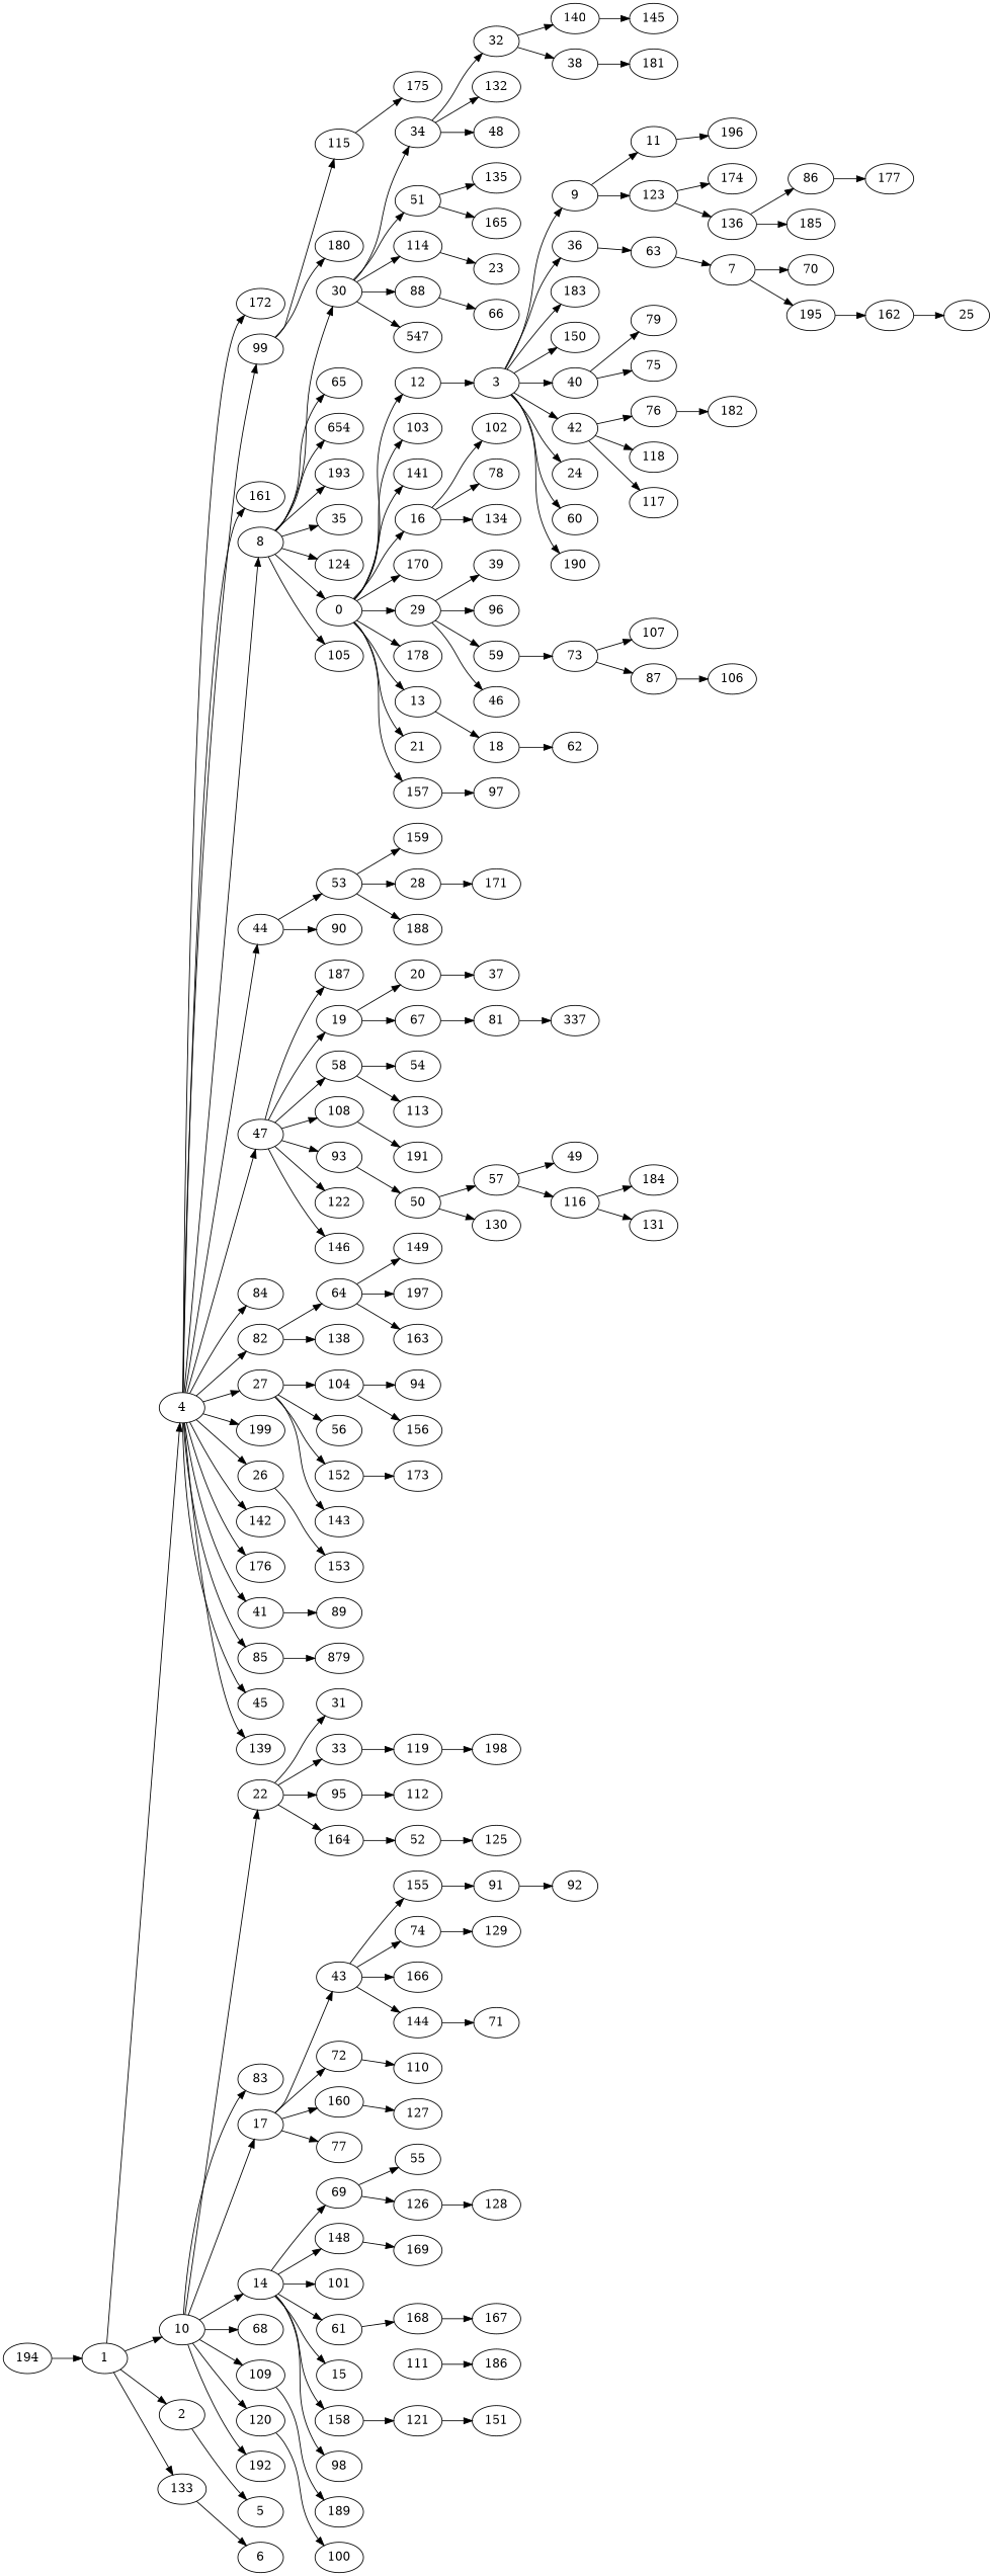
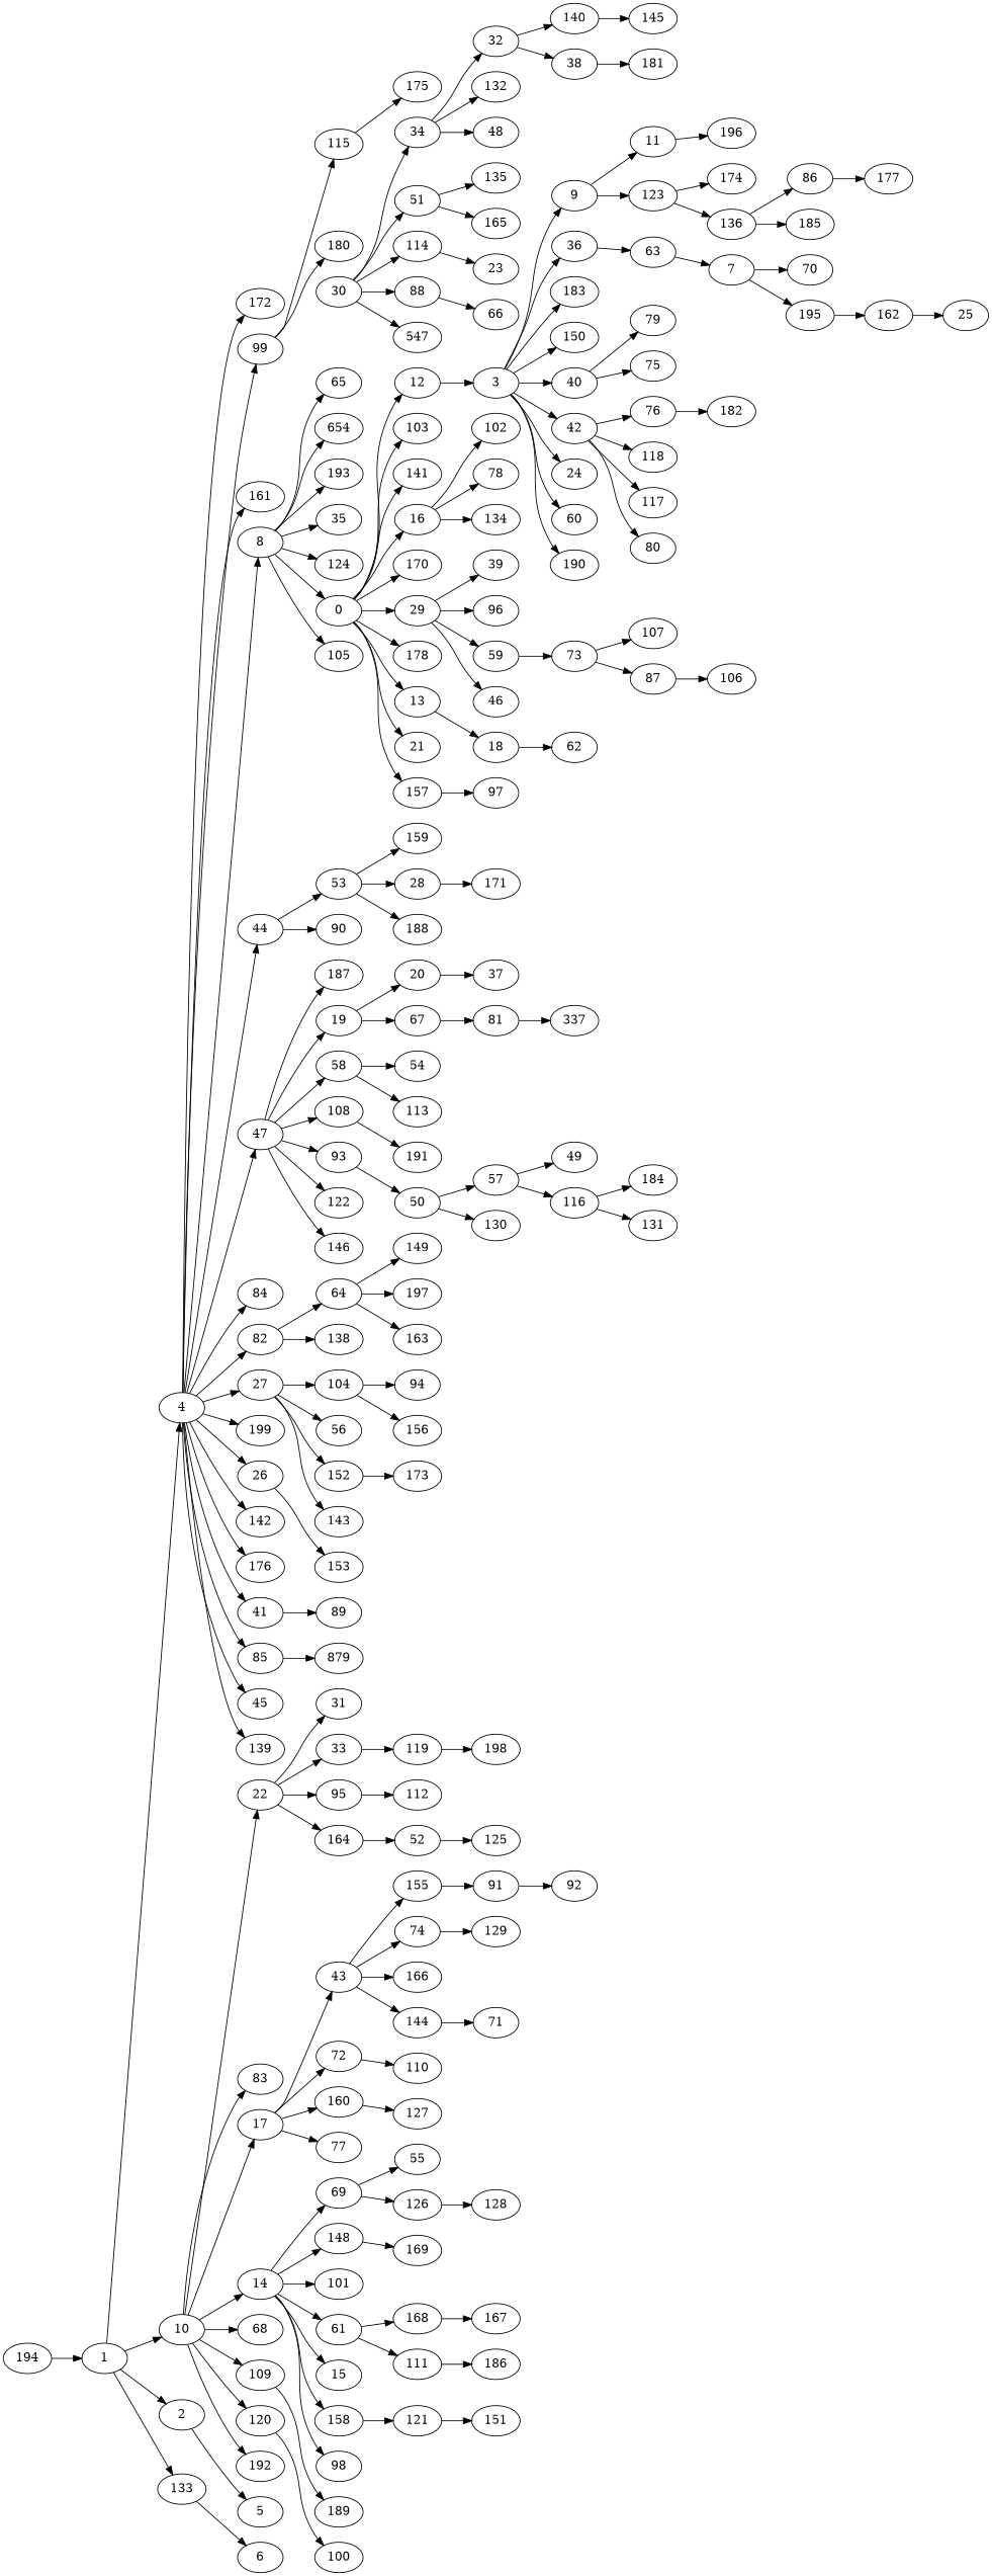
  digraph {
    rankdir=LR
    n1 [label=194]
    n2 [label=1]
    n3 [label=4]
    n4 [label=10]
    n5 [label=2]
    n6 [label=133]
    n7 [label=172]
    n8 [label=99]
    n9 [label=161]
    n10 [label=8]
    n11 [label=44]
    n12 [label=47]
    n13 [label=84]
    n14 [label=82]
    n15 [label=27]
    n16 [label=199]
    n17 [label=26]
    n18 [label=142]
    n19 [label=176]
    n20 [label=41]
    n21 [label=85]
    n22 [label=45]
    n23 [label=139]
    n24 [label=22]
    n25 [label=83]
    n26 [label=17]
    n27 [label=14]
    n28 [label=68]
    n29 [label=109]
    n30 [label=120]
    n31 [label=192]
    n32 [label=5]
    n33 [label=6]
    n34 [label=115]
    n35 [label=180]
    n36 [label=30]
    n37 [label=65]
    n38 [label=654]
    n39 [label=193]
    n40 [label=35]
    n41 [label=124]
    n42 [label=0]
    n43 [label=105]
    n44 [label=53]
    n45 [label=90]
    n46 [label=187]
    n47 [label=19]
    n48 [label=58]
    n49 [label=108]
    n50 [label=93]
    n51 [label=122]
    n52 [label=146]
    n53 [label=64]
    n54 [label=138]
    n55 [label=104]
    n56 [label=56]
    n57 [label=152]
    n58 [label=143]
    n59 [label=153]
    n60 [label=89]
    n61 [label=879]
    n62 [label=175]
    n63 [label=34]
    n64 [label=51]
    n65 [label=114]
    n66 [label=88]
    n67 [label=547]
    n68 [label=12]
    n69 [label=103]
    n70 [label=141]
    n71 [label=16]
    n72 [label=170]
    n73 [label=29]
    n74 [label=178]
    n75 [label=13]
    n76 [label=21]
    n77 [label=157]
    n78 [label=32]
    n79 [label=132]
    n80 [label=48]
    n81 [label=135]
    n82 [label=165]
    n83 [label=23]
    n84 [label=66]
    n85 [label=140]
    n86 [label=38]
    n87 [label=145]
    n88 [label=181]
    n89 [label=159]
    n90 [label=28]
    n91 [label=188]
    n92 [label=20]
    n93 [label=67]
    n94 [label=54]
    n95 [label=113]
    n96 [label=191]
    n97 [label=50]
    n98 [label=37]
    n99 [label=81]
    n100 [label=3]
    n101 [label=102]
    n102 [label=78]
    n103 [label=134]
    n104 [label=39]
    n105 [label=96]
    n106 [label=59]
    n107 [label=46]
    n108 [label=18]
    n109 [label=97]
    n110 [label=9]
    n111 [label=36]
    n112 [label=183]
    n113 [label=150]
    n114 [label=40]
    n115 [label=42]
    n116 [label=24]
    n117 [label=60]
    n118 [label=190]
    n119 [label=31]
    n120 [label=33]
    n121 [label=95]
    n122 [label=164]
    n123 [label=43]
    n124 [label=72]
    n125 [label=160]
    n126 [label=77]
    n127 [label=69]
    n128 [label=148]
    n129 [label=101]
    n130 [label=61]
    n131 [label=15]
    n132 [label=158]
    n133 [label=98]
    n134 [label=189]
    n135 [label=100]
    n136 [label=119]
    n137 [label=112]
    n138 [label=52]
    n139 [label=155]
    n140 [label=74]
    n141 [label=166]
    n142 [label=144]
    n143 [label=110]
    n144 [label=127]
    n145 [label=91]
    n146 [label=129]
    n147 [label=71]
    n148 [label=92]
    n149 [label=55]
    n150 [label=126]
    n151 [label=169]
    n152 [label=168]
    n153 [label=111]
    n154 [label=121]
    n155 [label=128]
    n156 [label=167]
    n157 [label=186]
    n158 [label=73]
    n159 [label=107]
    n160 [label=87]
    n161 [label=106]
    n162 [label=171]
    n163 [label=149]
    n164 [label=197]
    n165 [label=163]
    n166 [label=94]
    n167 [label=156]
    n168 [label=173]
    n169 [label=11]
    n170 [label=123]
    n171 [label=63]
    n172 [label=79]
    n173 [label=75]
    n174 [label=76]
    n175 [label=118]
    n176 [label=117]
+   n177 [label=80]
    n178 [label=196]
    n179 [label=174]
    n180 [label=136]
    n181 [label=7]
    n182 [label=70]
    n183 [label=195]
    n184 [label=162]
    n185 [label=86]
    n186 [label=185]
    n187 [label=177]
    n188 [label=182]
    n189 [label=62]
    n190 [label=151]
    n191 [label=337]
    n192 [label=198]
    n193 [label=125]
    n194 [label=57]
    n195 [label=130]
    n196 [label=49]
    n197 [label=116]
    n198 [label=184]
    n199 [label=131]
    n200 [label=25]
    n1 -> n2
    n2 -> n3
    n2 -> n4
    n2 -> n5
    n2 -> n6
    n3 -> n7
    n3 -> n8
    n3 -> n9
    n3 -> n10
    n3 -> n11
    n3 -> n12
    n3 -> n13
    n3 -> n14
    n3 -> n15
    n3 -> n16
    n3 -> n17
    n3 -> n18
    n3 -> n19
    n3 -> n20
    n3 -> n21
    n3 -> n22
    n3 -> n23
    n4 -> n24
    n4 -> n25
    n4 -> n26
    n4 -> n27
    n4 -> n28
    n4 -> n29
    n4 -> n30
    n4 -> n31
    n5 -> n32
    n6 -> n33
    n8 -> n34
    n8 -> n35
-   n10 -> n36
    n10 -> n37
    n10 -> n38
    n10 -> n39
    n10 -> n40
    n10 -> n41
    n10 -> n42
    n10 -> n43
    n11 -> n44
    n11 -> n45
    n12 -> n46
    n12 -> n47
    n12 -> n48
    n12 -> n49
    n12 -> n50
    n12 -> n51
    n12 -> n52
    n14 -> n53
    n14 -> n54
    n15 -> n55
    n15 -> n56
    n15 -> n57
    n15 -> n58
    n17 -> n59
    n20 -> n60
    n21 -> n61
    n24 -> n119
    n24 -> n120
    n24 -> n121
    n24 -> n122
    n26 -> n123
    n26 -> n124
    n26 -> n125
    n26 -> n126
    n27 -> n127
    n27 -> n128
    n27 -> n129
    n27 -> n130
    n27 -> n131
    n27 -> n132
    n27 -> n133
    n29 -> n134
    n30 -> n135
    n34 -> n62
    n36 -> n63
    n36 -> n64
    n36 -> n65
    n36 -> n66
    n36 -> n67
    n42 -> n68
    n42 -> n69
    n42 -> n70
    n42 -> n71
    n42 -> n72
    n42 -> n73
    n42 -> n74
    n42 -> n75
    n42 -> n76
    n42 -> n77
    n44 -> n89
    n44 -> n90
    n44 -> n91
    n47 -> n92
    n47 -> n93
    n48 -> n94
    n48 -> n95
    n49 -> n96
    n50 -> n97
    n53 -> n163
    n53 -> n164
    n53 -> n165
    n55 -> n166
    n55 -> n167
    n57 -> n168
    n63 -> n78
    n63 -> n79
    n63 -> n80
    n64 -> n81
    n64 -> n82
    n65 -> n83
    n66 -> n84
    n68 -> n100
    n71 -> n101
    n71 -> n102
    n71 -> n103
    n73 -> n104
    n73 -> n105
    n73 -> n106
    n73 -> n107
    n75 -> n108
    n77 -> n109
    n78 -> n85
    n78 -> n86
    n85 -> n87
    n86 -> n88
    n90 -> n162
    n92 -> n98
    n93 -> n99
    n97 -> n194
    n97 -> n195
    n99 -> n191
    n100 -> n110
    n100 -> n111
    n100 -> n112
    n100 -> n113
    n100 -> n114
    n100 -> n115
    n100 -> n116
    n100 -> n117
    n100 -> n118
    n106 -> n158
    n108 -> n189
    n110 -> n169
    n110 -> n170
    n111 -> n171
    n114 -> n172
    n114 -> n173
    n115 -> n174
    n115 -> n175
    n115 -> n176
+   n115 -> n177
    n120 -> n136
    n121 -> n137
    n122 -> n138
    n123 -> n139
    n123 -> n140
    n123 -> n141
    n123 -> n142
    n124 -> n143
    n125 -> n144
    n127 -> n149
    n127 -> n150
    n128 -> n151
    n130 -> n152
+   n130 -> n153
    n132 -> n154
    n136 -> n192
    n138 -> n193
    n139 -> n145
    n140 -> n146
    n142 -> n147
    n145 -> n148
    n150 -> n155
    n152 -> n156
    n153 -> n157
    n154 -> n190
    n158 -> n159
    n158 -> n160
    n160 -> n161
    n169 -> n178
    n170 -> n179
    n170 -> n180
    n171 -> n181
    n174 -> n188
    n180 -> n185
    n180 -> n186
    n181 -> n182
    n181 -> n183
    n183 -> n184
    n184 -> n200
    n185 -> n187
    n194 -> n196
    n194 -> n197
    n197 -> n198
    n197 -> n199
  }
